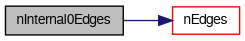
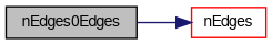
  digraph {
    rankdir=LR
    node [fontname=FreeSans fontsize=10 shape=record]
-   n1 [color=black fillcolor=grey75 fontcolor=black height=0.2 label=nInternal0Edges style=filled width=0.4]
+   n1 [color=black fillcolor=grey75 fontcolor=black height=0.2 label=nEdges0Edges style=filled width=0.4]
    n2 [color=red height=0.2 label=nEdges width=0.4]
    n1 -> n2 [color=midnightblue fontname=FreeSans fontsize=10 labelfontname=FreeSans labelfontsize=10 style=solid]
  }
